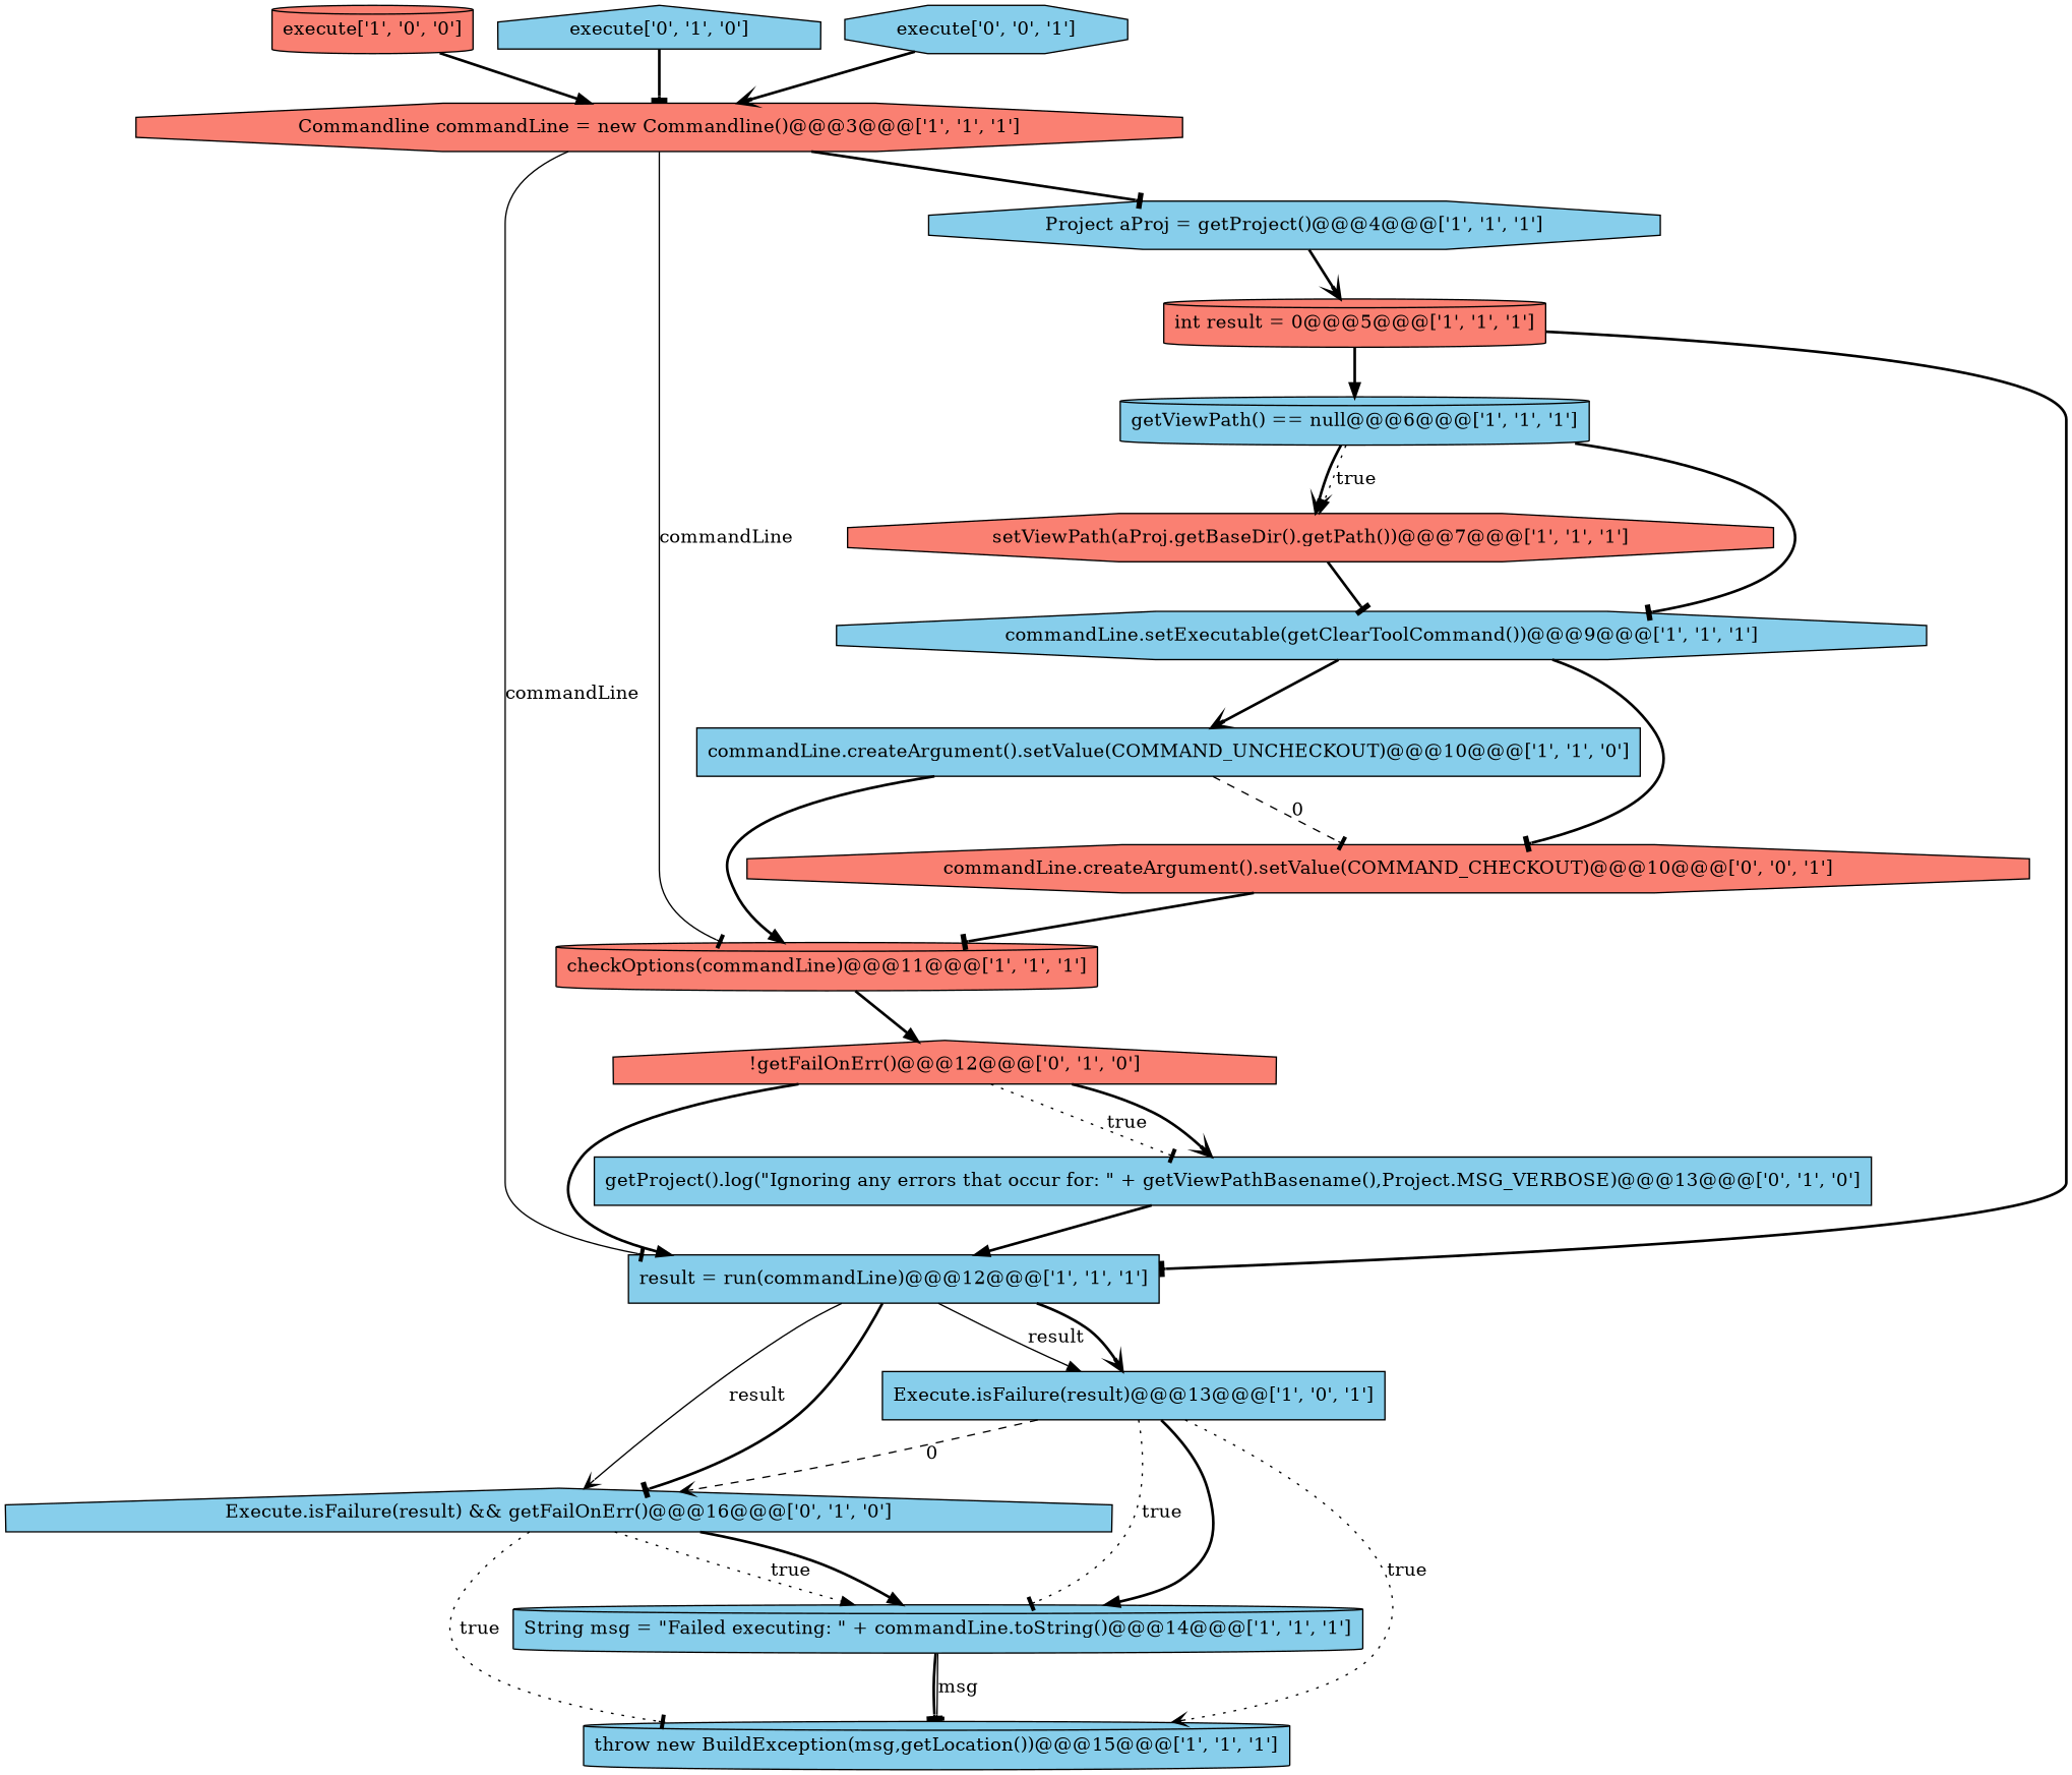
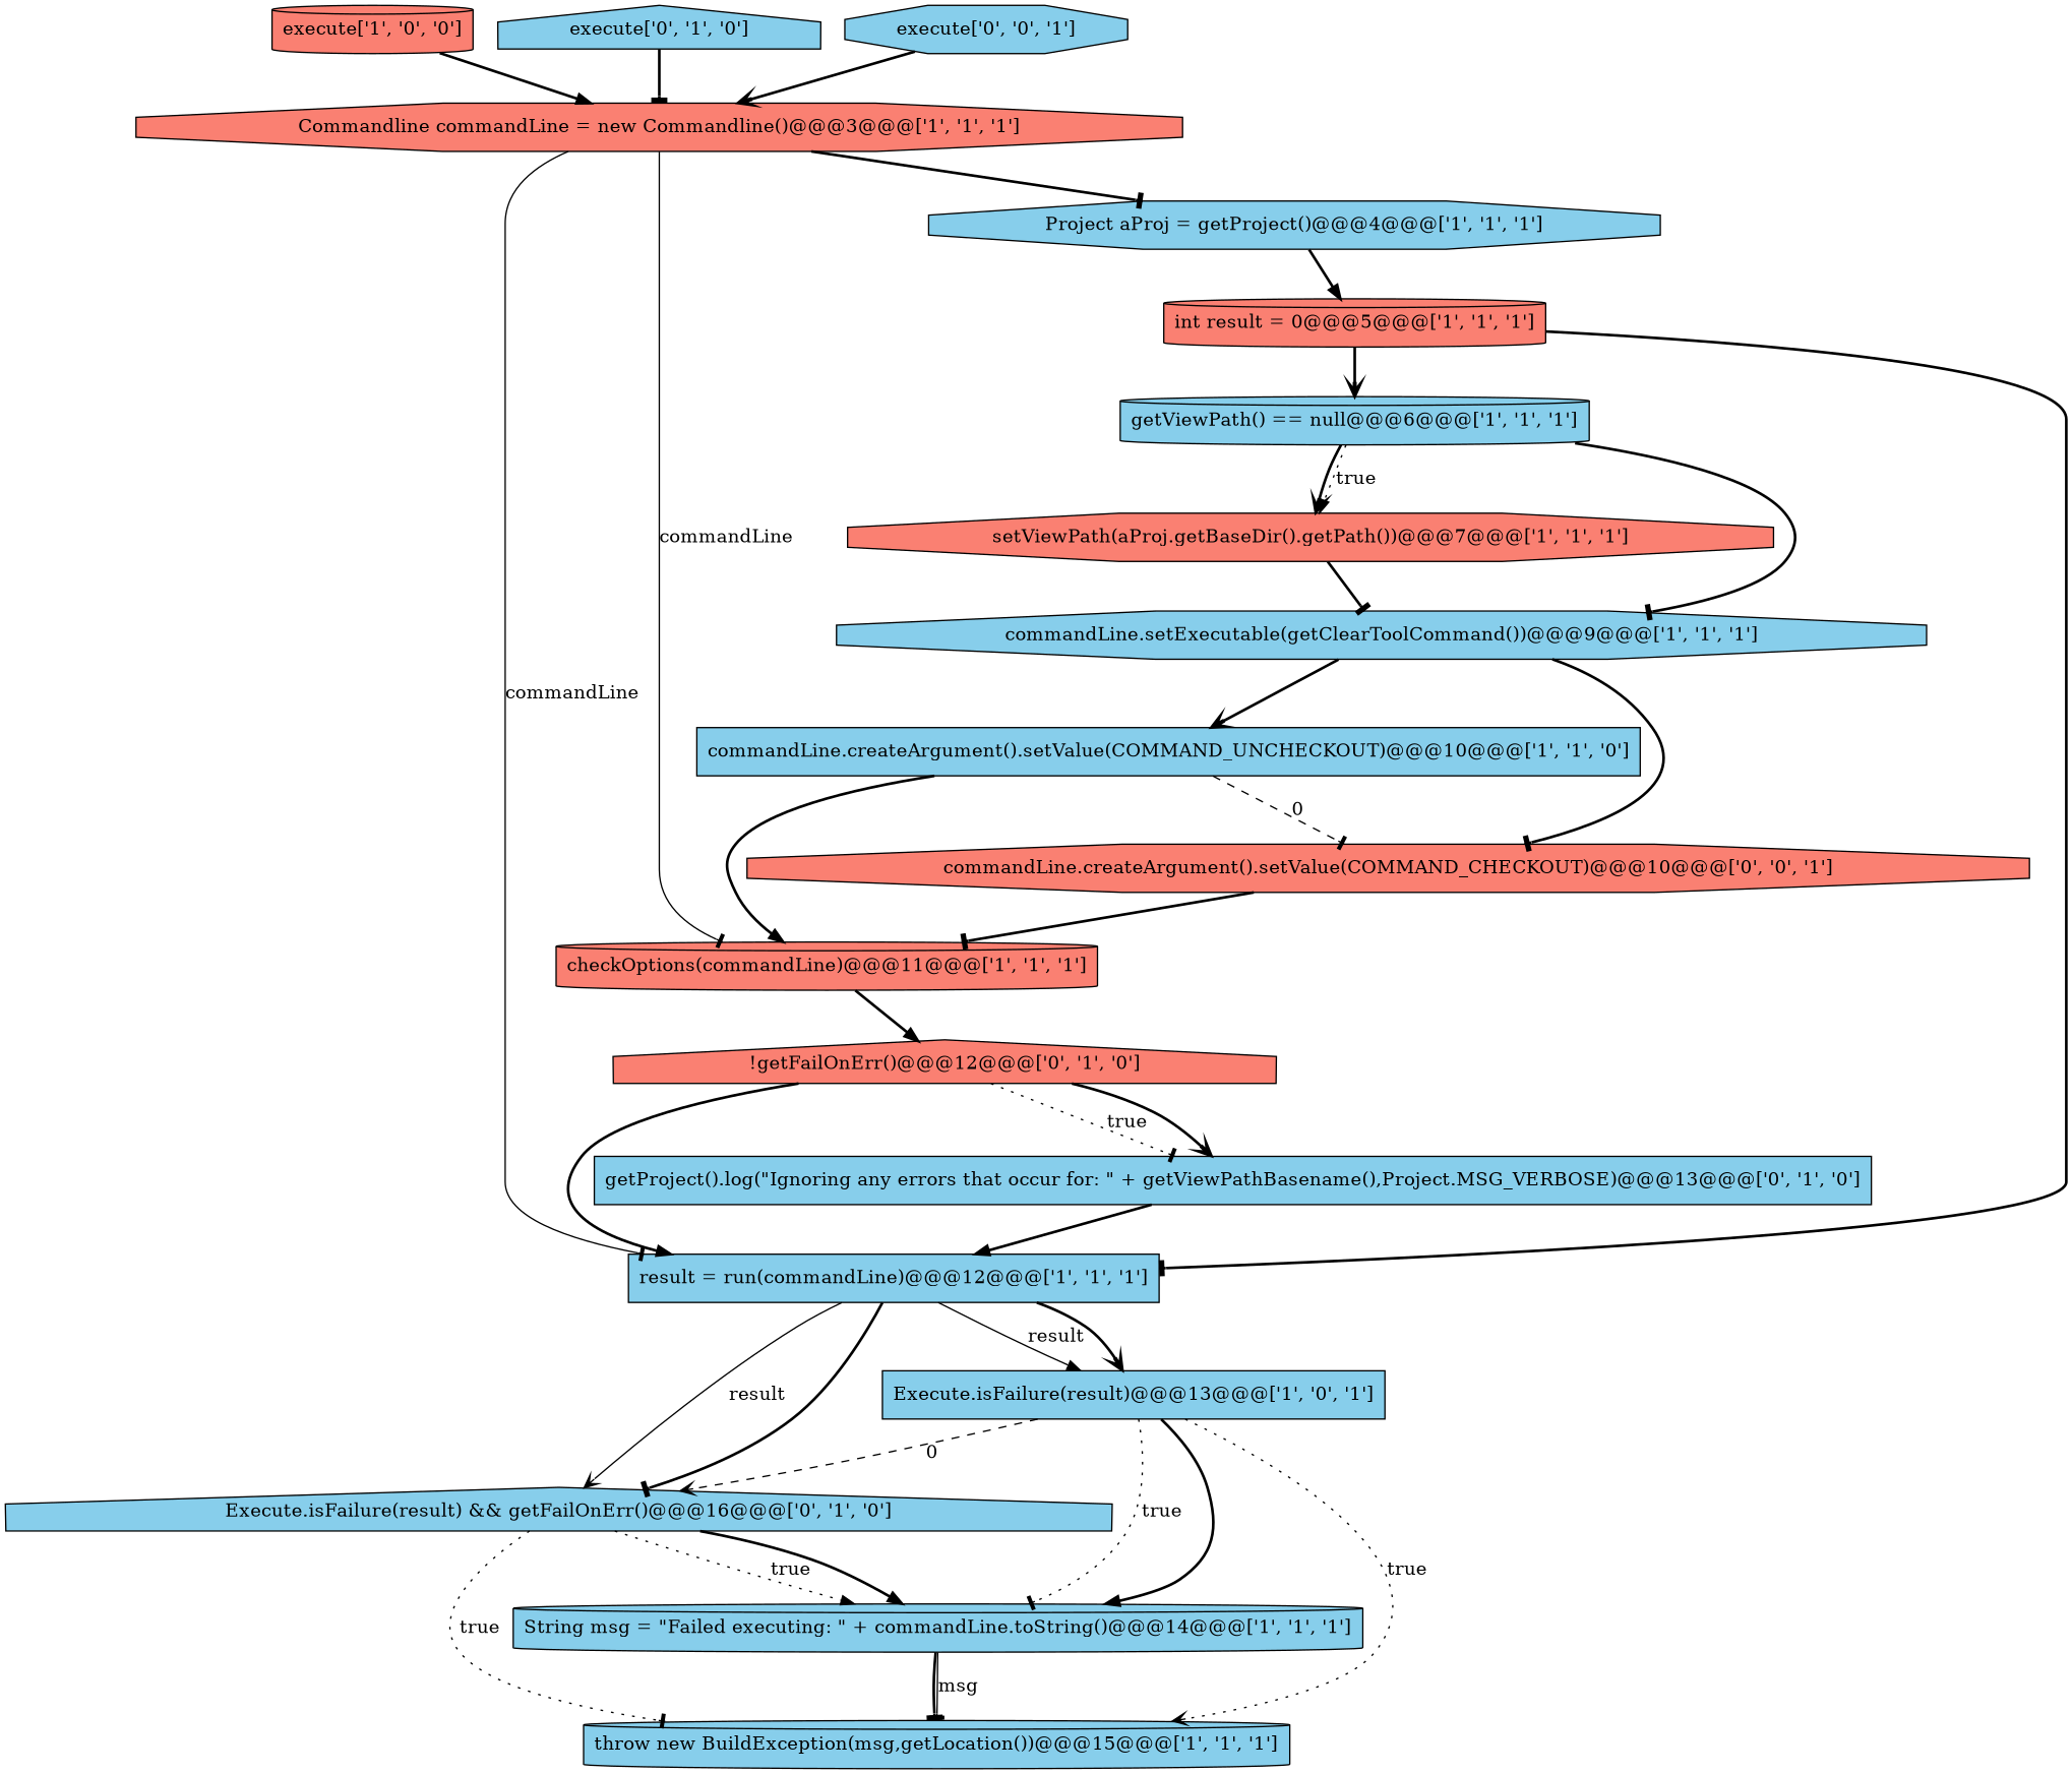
  digraph {
    node [fillcolor=skyblue shape=cylinder style=filled]
    edge [arrowhead=tee style=bold]
    n1 [fillcolor=salmon label="int result = 0@@@5@@@['1', '1', '1']"]
    n2 [label="getViewPath() == null@@@6@@@['1', '1', '1']"]
    n3 [label="result = run(commandLine)@@@12@@@['1', '1', '1']" shape=box]
    n4 [label="commandLine.setExecutable(getClearToolCommand())@@@9@@@['1', '1', '1']" shape=octagon]
    n5 [fillcolor=salmon label="setViewPath(aProj.getBaseDir().getPath())@@@7@@@['1', '1', '1']" shape=octagon]
    n6 [fillcolor=salmon label="execute['1', '0', '0']"]
    n7 [fillcolor=salmon label="Commandline commandLine = new Commandline()@@@3@@@['1', '1', '1']" shape=octagon]
    n8 [fillcolor=salmon label="checkOptions(commandLine)@@@11@@@['1', '1', '1']"]
    n9 [label="Project aProj = getProject()@@@4@@@['1', '1', '1']" shape=octagon]
    n10 [label="commandLine.createArgument().setValue(COMMAND_UNCHECKOUT)@@@10@@@['1', '1', '0']" shape=box]
    n11 [fillcolor=salmon label="commandLine.createArgument().setValue(COMMAND_CHECKOUT)@@@10@@@['0', '0', '1']" shape=octagon]
    n12 [fillcolor=salmon label="!getFailOnErr()@@@12@@@['0', '1', '0']" shape=house]
    n13 [label="execute['0', '1', '0']" shape=house]
    n14 [label="Execute.isFailure(result)@@@13@@@['1', '0', '1']" shape=box]
    n15 [label="Execute.isFailure(result) && getFailOnErr()@@@16@@@['0', '1', '0']" shape=house]
    n16 [label="execute['0', '0', '1']" shape=octagon]
    n17 [label="getProject().log(\"Ignoring any errors that occur for: \" + getViewPathBasename(),Project.MSG_VERBOSE)@@@13@@@['0', '1', '0']" shape=box]
    n18 [label="String msg = \"Failed executing: \" + commandLine.toString()@@@14@@@['1', '1', '1']"]
    n19 [label="throw new BuildException(msg,getLocation())@@@15@@@['1', '1', '1']"]
-   n1 -> n2 [arrowhead=normal]
+   n1 -> n2 [arrowhead=vee]
    n1 -> n3
    n2 -> n4
    n2 -> n5 [arrowhead=normal label=true style=dotted]
    n2 -> n5 [arrowhead=vee]
    n3 -> n14 [arrowhead=normal label=result style=solid]
    n3 -> n14 [arrowhead=vee]
    n3 -> n15 [arrowhead=vee label=result style=solid]
    n3 -> n15
    n4 -> n10 [arrowhead=vee]
    n4 -> n11
    n5 -> n4
    n6 -> n7 [arrowhead=normal]
    n7 -> n3 [label=commandLine style=solid]
    n7 -> n8 [label=commandLine style=solid]
    n7 -> n9
    n8 -> n12 [arrowhead=normal]
-   n9 -> n1 [arrowhead=vee]
+   n9 -> n1 [arrowhead=normal]
    n10 -> n8 [arrowhead=normal]
    n10 -> n11 [label=0 style=dashed]
    n11 -> n8
    n12 -> n3 [arrowhead=normal]
    n12 -> n17 [label=true style=dotted]
    n12 -> n17 [arrowhead=vee]
    n13 -> n7
    n14 -> n15 [arrowhead=vee label=0 style=dashed]
    n14 -> n18 [arrowhead=normal]
    n14 -> n18 [label=true style=dotted]
    n14 -> n19 [arrowhead=vee label=true style=dotted]
    n15 -> n18 [arrowhead=normal label=true style=dotted]
    n15 -> n18 [arrowhead=normal]
    n15 -> n19 [label=true style=dotted]
    n16 -> n7 [arrowhead=vee]
    n17 -> n3 [arrowhead=normal]
    n18 -> n19
    n18 -> n19 [label=msg style=solid]
  }
